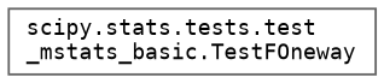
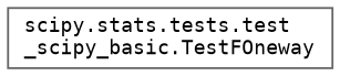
  digraph {
    rankdir=TB
    fontname="DejaVu Sans Mono"
-   n1 [color=grey40 fillcolor=white fontname="DejaVu Sans Mono" fontsize=10 height=0.2 label="scipy.stats.tests.test\l_mstats_basic.TestFOneway" shape=box style=filled width=0.4]
+   n1 [color=grey40 fillcolor=white fontname="DejaVu Sans Mono" fontsize=10 height=0.2 label="scipy.stats.tests.test\l_scipy_basic.TestFOneway" shape=box style=filled width=0.4]
  }
